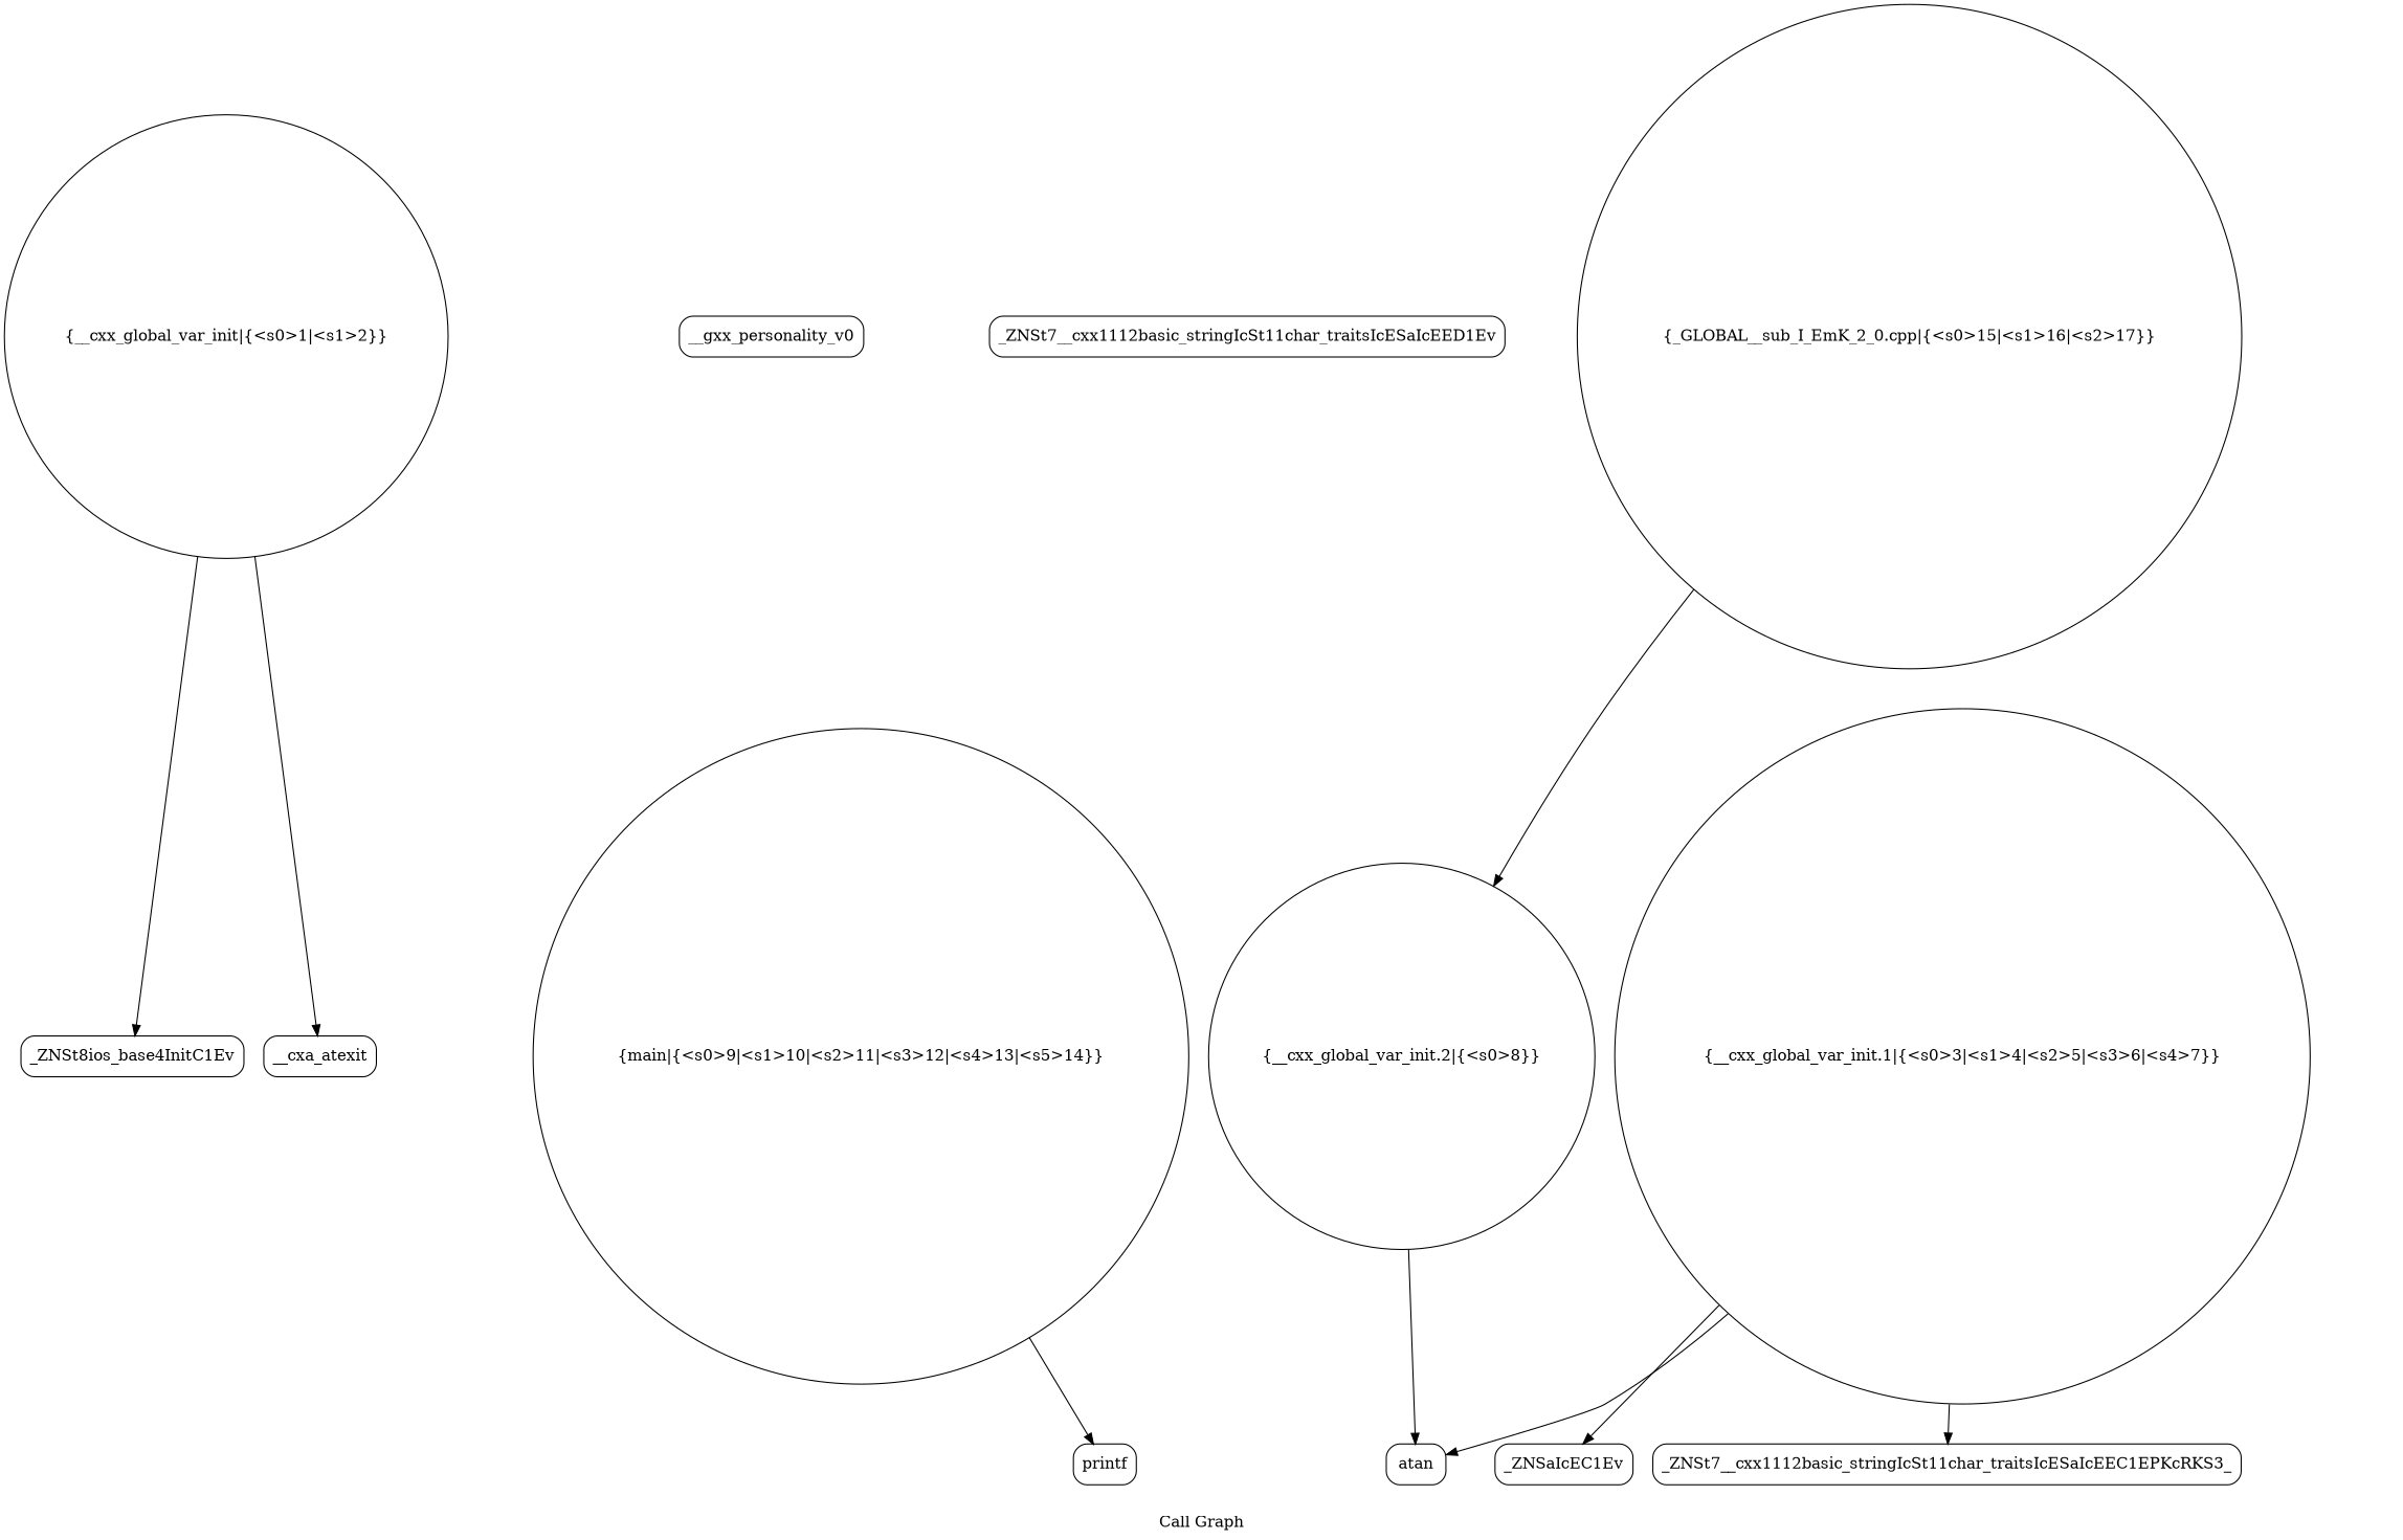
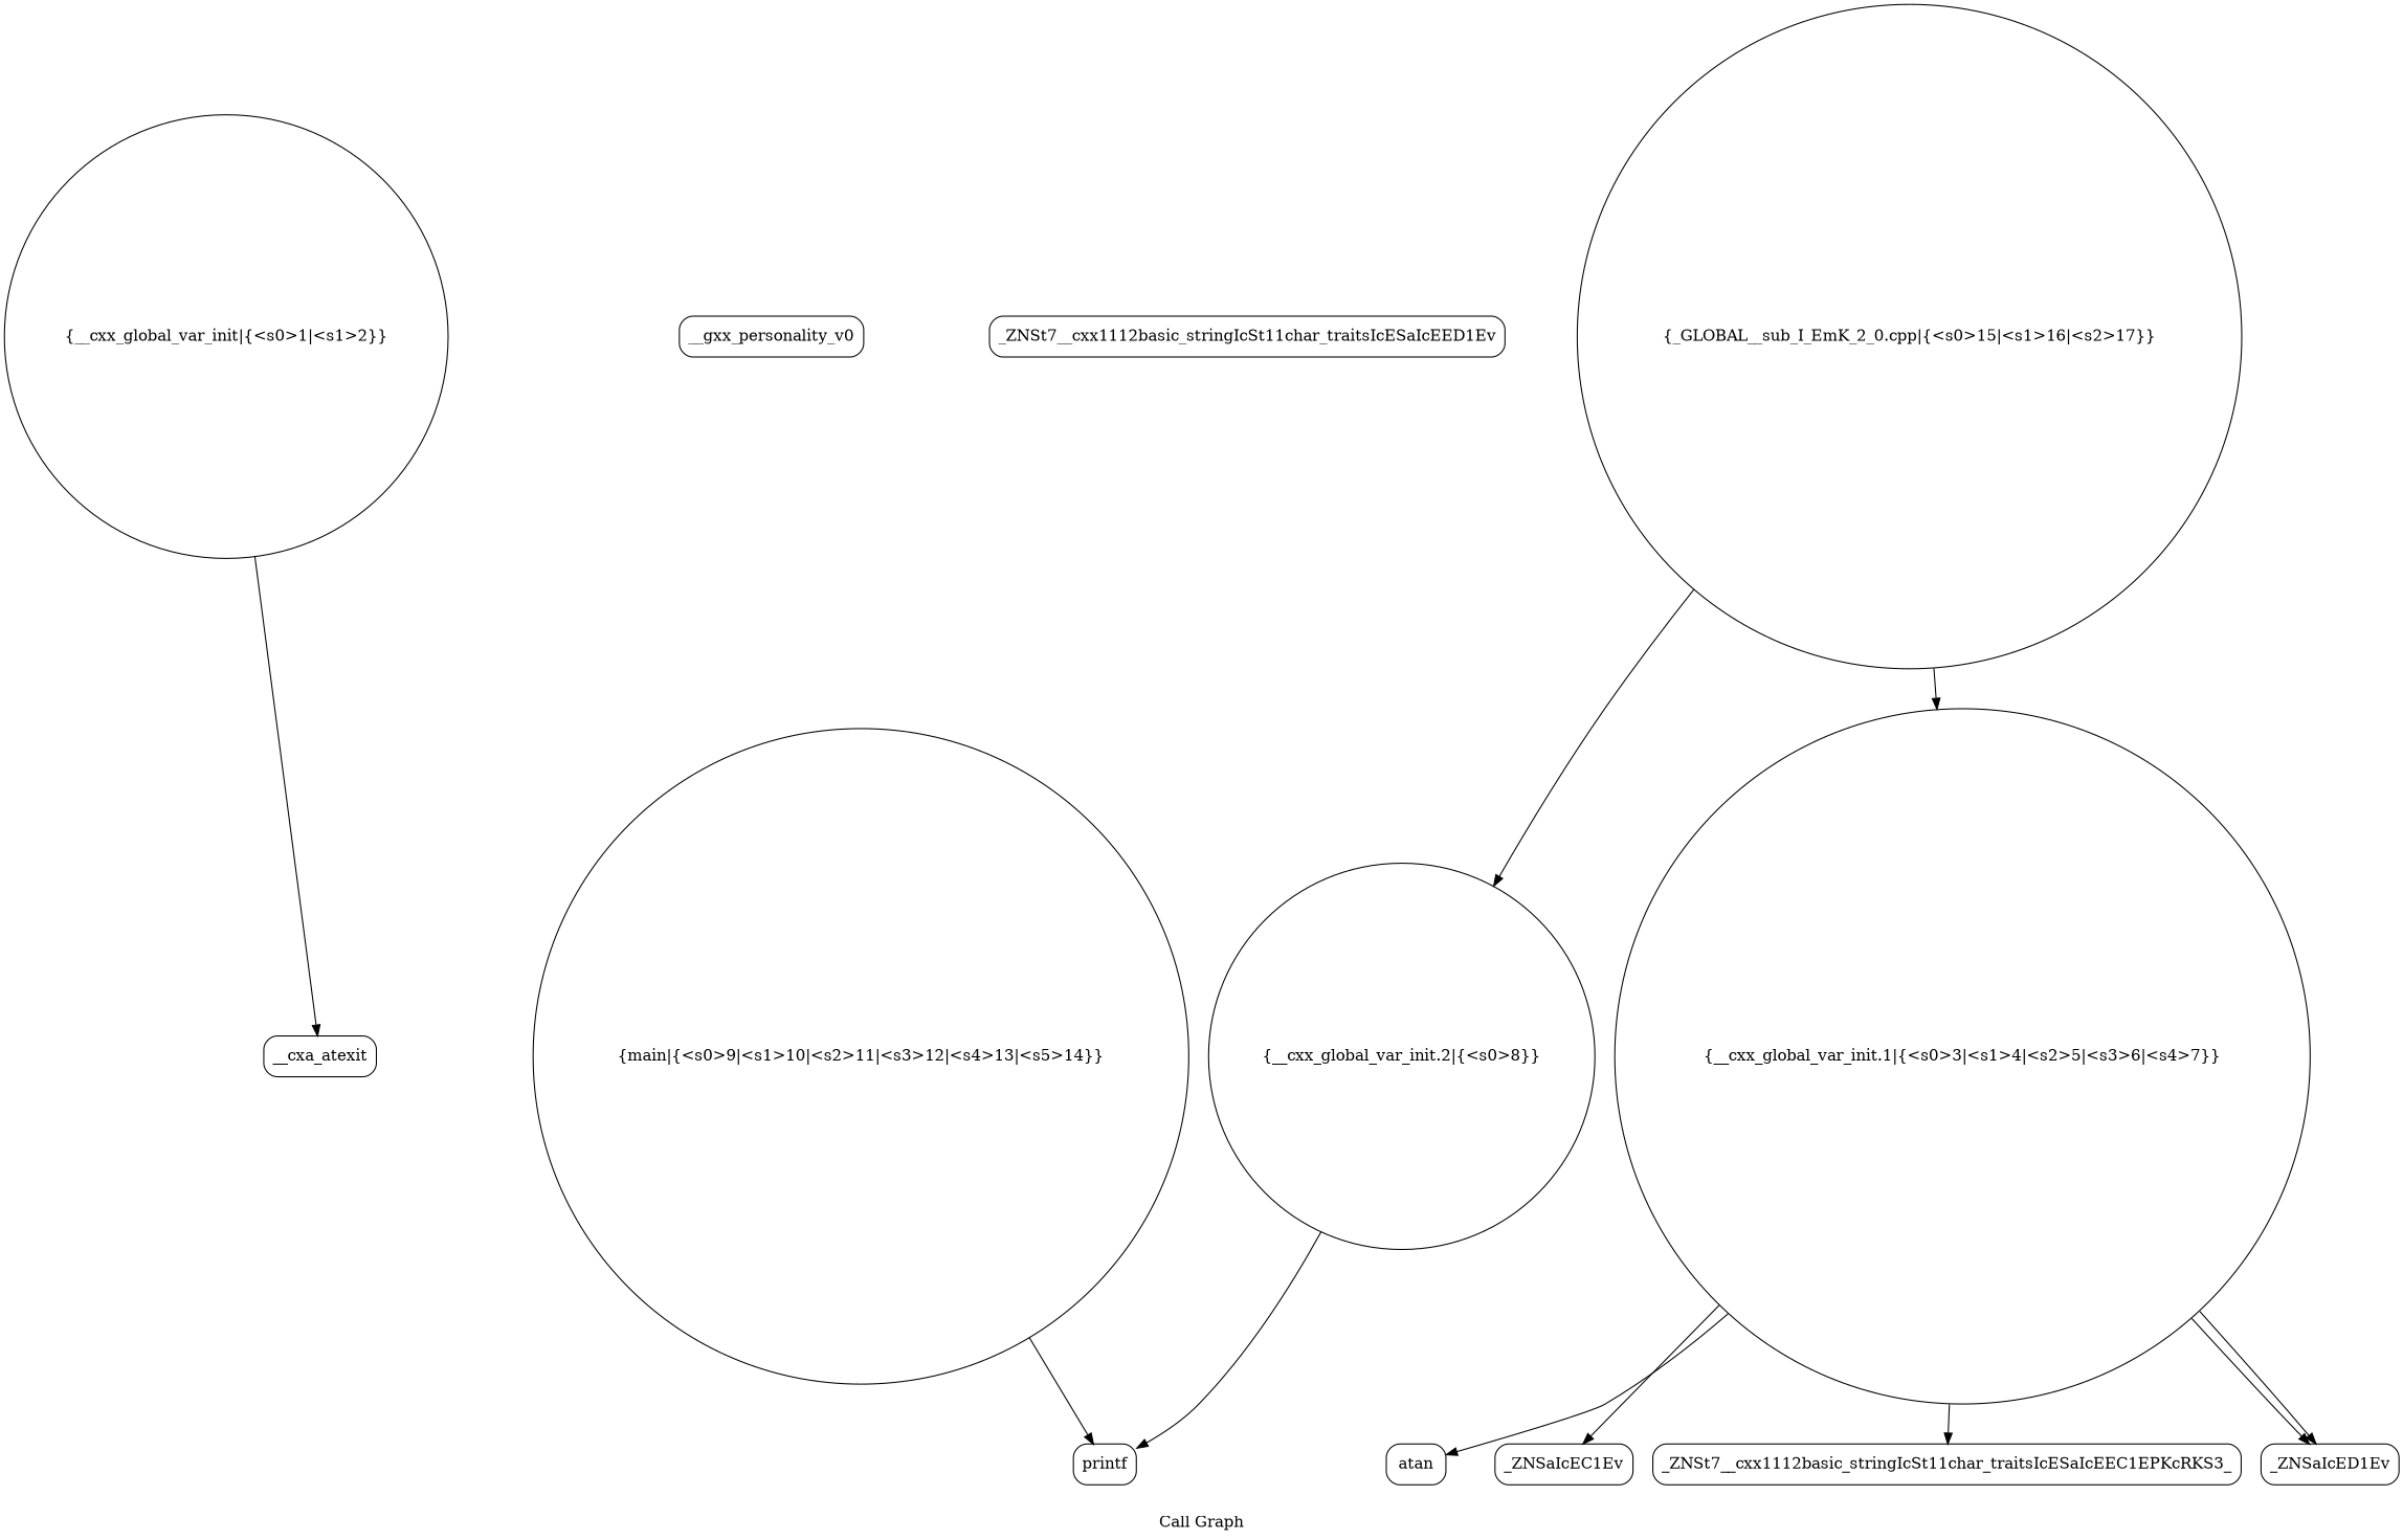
  digraph {
    label="Call Graph"
    node [shape=Mrecord]
    edge [color=black tailport=s0]
    n1 [label="{__cxx_global_var_init|{<s0>1|<s1>2}}" shape=circle]
-   n2 [label="{_ZNSt8ios_base4InitC1Ev}"]
    n3 [label="{__cxa_atexit}"]
    n4 [label="{__gxx_personality_v0}"]
    n5 [label="{_ZNSt7__cxx1112basic_stringIcSt11char_traitsIcESaIcEED1Ev}"]
    n6 [label="{__cxx_global_var_init.1|{<s0>3|<s1>4|<s2>5|<s3>6|<s4>7}}" shape=circle]
    n7 [label="{_ZNSaIcEC1Ev}"]
    n8 [label="{_ZNSt7__cxx1112basic_stringIcSt11char_traitsIcESaIcEEC1EPKcRKS3_}"]
+   n9 [label="{_ZNSaIcED1Ev}"]
    n10 [label="{atan}"]
    n11 [label="{_GLOBAL__sub_I_EmK_2_0.cpp|{<s0>15|<s1>16|<s2>17}}" shape=circle]
    n12 [label="{__cxx_global_var_init.2|{<s0>8}}" shape=circle]
    n13 [label="{printf}"]
    n14 [label="{main|{<s0>9|<s1>10|<s2>11|<s3>12|<s4>13|<s5>14}}" shape=circle]
-   n1 -> n2
    n1 -> n3 [tailport=s1]
    n6 -> n7
    n6 -> n8 [tailport=s1]
+   n6 -> n9 [tailport=s2]
+   n6 -> n9 [tailport=s4]
    n6 -> n10 [tailport=s3]
+   n11 -> n6 [tailport=s1]
    n11 -> n12 [tailport=s2]
-   n12 -> n10
+   n12 -> n13
    n14 -> n13 [tailport=s5]
  }
